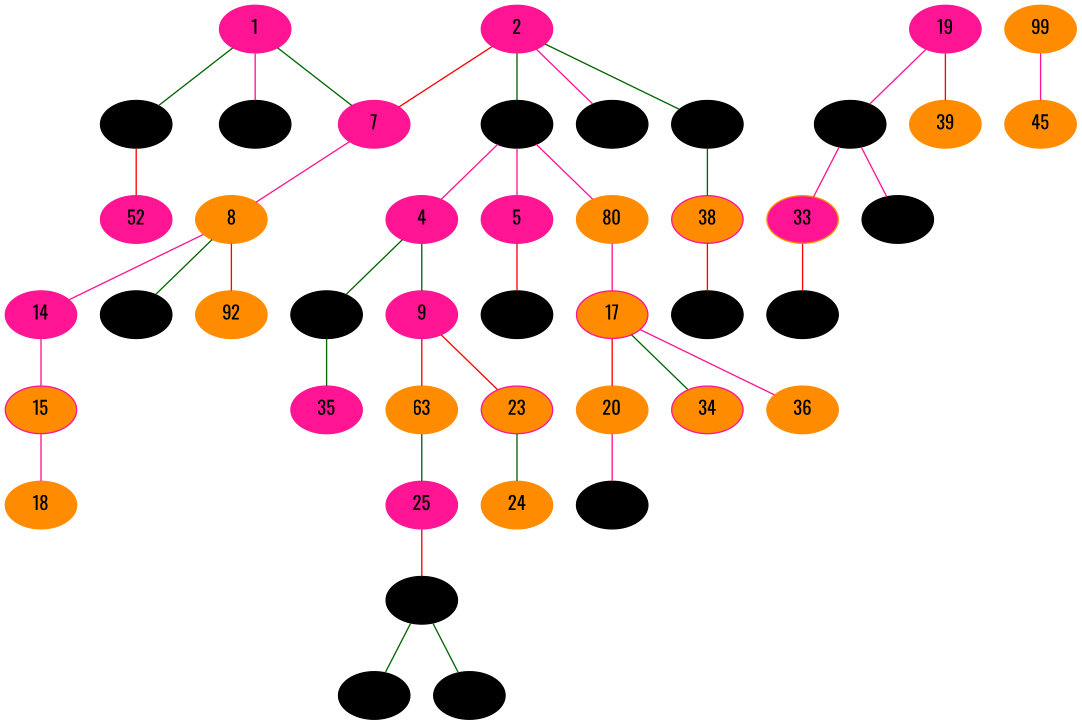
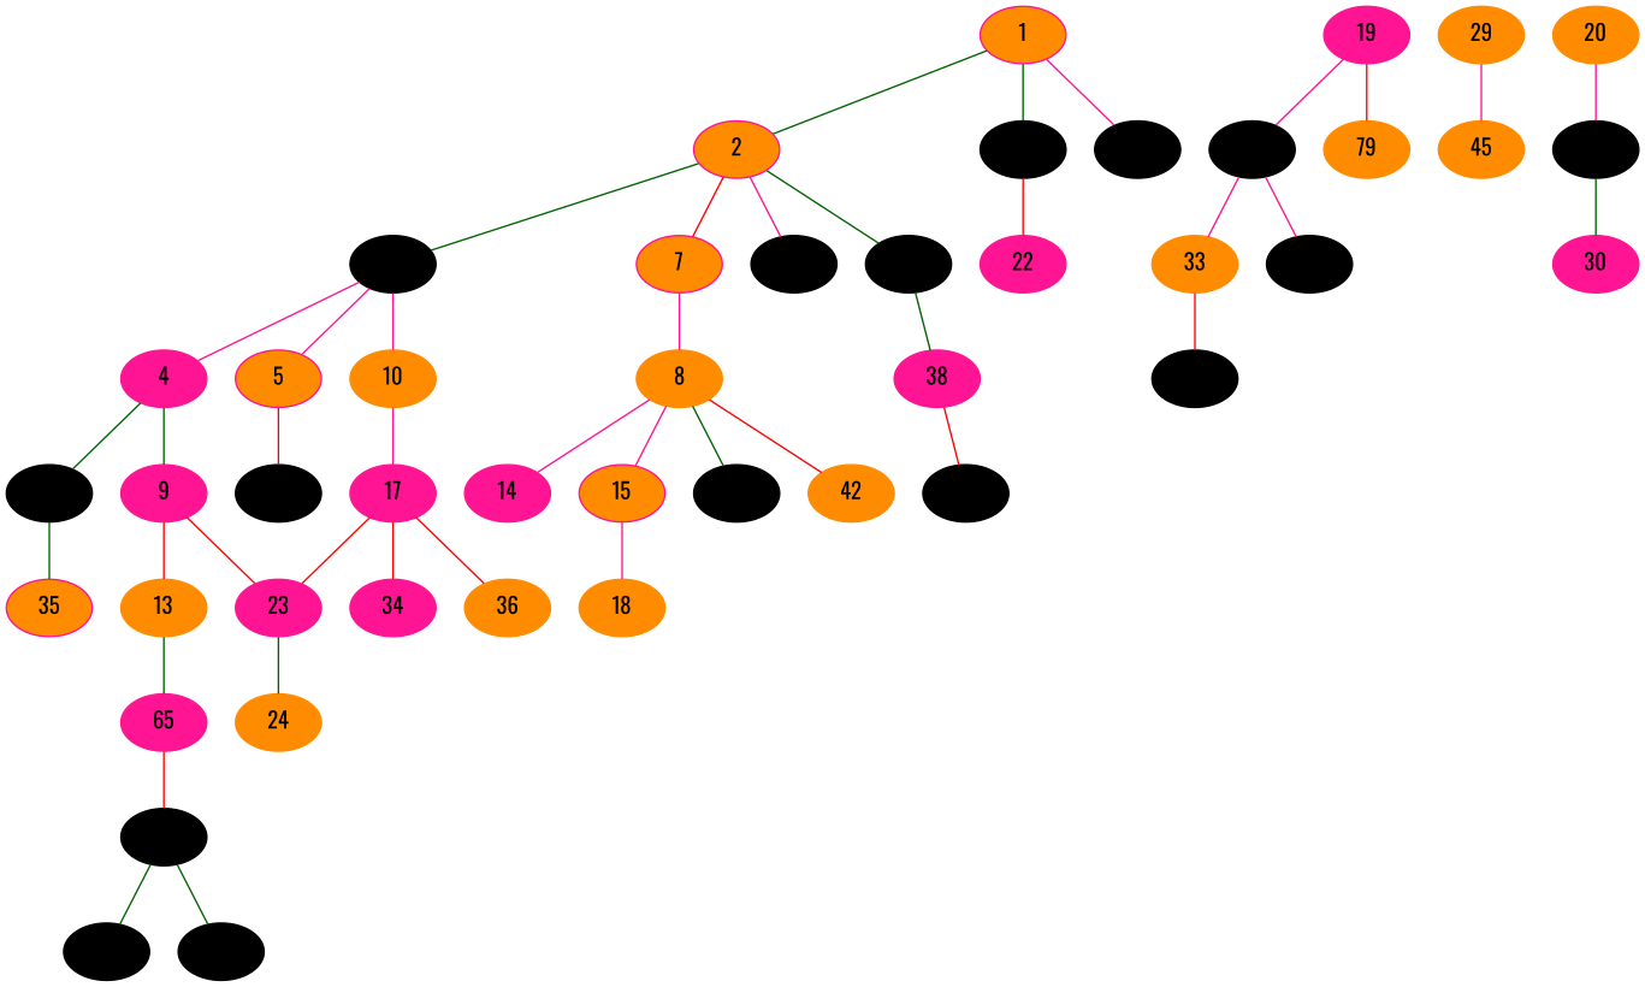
  graph {
    fontname=Oswald
    node [color=deeppink fontname=Oswald style=filled]
    edge [color=deeppink fontname=Oswald weight=1.0]
-   1
-   2
+   1 [fillcolor=darkorange]
+   2 [fillcolor=darkorange]
    16 [color=black]
    31 [color=black]
    3 [color=black]
-   7
+   7 [fillcolor=darkorange]
    12 [color=black]
    32 [color=black]
-   22 [label=52]
+   22
    4
-   5
-   10 [color=darkorange label=80]
+   5 [fillcolor=darkorange]
+   10 [color=darkorange]
    8 [color=darkorange]
-   38 [fillcolor=darkorange]
+   38
    6 [color=black]
    9
    11 [color=black]
-   17 [fillcolor=darkorange]
-   35
-   13 [color=darkorange label=63]
-   23 [fillcolor=darkorange]
+   17
+   35 [fillcolor=darkorange]
+   13 [color=darkorange]
+   23
    14
    15 [fillcolor=darkorange]
    21 [color=black]
-   42 [color=darkorange label=92]
+   42 [color=darkorange]
    26 [color=black]
    19
-   39 [color=darkorange]
-   29 [color=darkorange label=99]
+   39 [color=darkorange label=79]
+   29 [color=darkorange]
    45 [color=darkorange]
    18 [color=darkorange]
-   25
+   25 [label=65]
    24 [color=darkorange]
    20 [color=darkorange]
-   34 [fillcolor=darkorange]
+   34
    36 [color=darkorange]
    28 [color=black]
    27 [color=black]
-   33 [color=darkorange fillcolor=deeppink]
+   33 [color=darkorange]
    44 [color=black]
+   30
    37 [color=black]
    43 [color=black]
    40 [color=black]
    41 [color=black]
-   1 -- 7 [color=darkgreen]
+   1 -- 2 [color=darkgreen]
    1 -- 16 [color=darkgreen]
    1 -- 31
    2 -- 3 [color=darkgreen]
    2 -- 7 [color=red weight=2.0]
    2 -- 12
    2 -- 32 [color=darkgreen]
    16 -- 22 [color=red weight=2.0]
    3 -- 4
    3 -- 5
    3 -- 10 [weight=3.0]
    7 -- 8
    32 -- 38 [color=darkgreen]
    4 -- 6 [color=darkgreen]
    4 -- 9 [color=darkgreen]
    5 -- 11 [color=red weight=3.0]
    10 -- 17
    8 -- 14
-   14 -- 15
+   8 -- 15
    8 -- 21 [color=darkgreen]
    8 -- 42 [color=red]
    38 -- 41 [color=red]
    6 -- 35 [color=darkgreen]
    9 -- 13 [color=red]
    9 -- 23 [color=red]
-   17 -- 20 [color=red weight=2.0]
-   17 -- 34 [color=darkgreen]
-   17 -- 36
+   17 -- 23 [color=red weight=2.0]
+   17 -- 34 [color=red]
+   17 -- 36 [color=red]
    13 -- 25 [color=darkgreen]
    23 -- 24 [color=darkgreen]
    15 -- 18 [weight=2.0]
    26 -- 33
    26 -- 44
    19 -- 26
    19 -- 39 [color=red weight=3.0]
    29 -- 45
    25 -- 28 [color=red]
    20 -- 27
    28 -- 37 [color=darkgreen]
    28 -- 43 [color=darkgreen]
+   27 -- 30 [color=darkgreen]
    33 -- 40 [color=red weight=2.0]
  }
